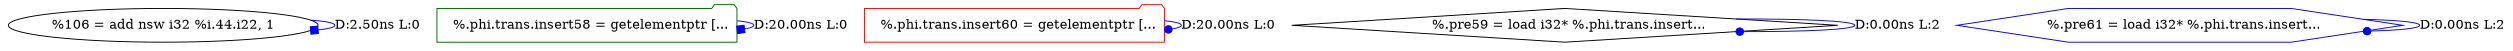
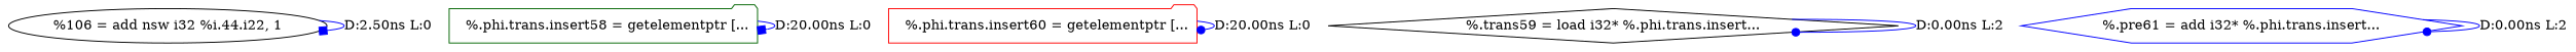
  digraph {
    node [color=black shape=folder]
    edge [arrowhead=dot color=blue]
    n1 [label="%106 = add nsw i32 %i.44.i22, 1" shape=ellipse]
    n2 [color=darkgreen label="  %.phi.trans.insert58 = getelementptr [..."]
    n3 [color=red label="  %.phi.trans.insert60 = getelementptr [..."]
-   n4 [label="  %.pre59 = load i32* %.phi.trans.insert..." shape=diamond]
-   n5 [color=blue label="  %.pre61 = load i32* %.phi.trans.insert..." shape=hexagon]
+   n4 [label="%.trans59 = load i32* %.phi.trans.insert..." shape=diamond]
+   n5 [color=blue label="%.pre61 = add i32* %.phi.trans.insert..." shape=hexagon]
    n1 -> n1 [arrowhead=box label="D:2.50ns L:0"]
    n2 -> n2 [arrowhead=box label="D:20.00ns L:0"]
    n3 -> n3 [label="D:20.00ns L:0"]
    n4 -> n4 [label="D:0.00ns L:2"]
    n5 -> n5 [label="D:0.00ns L:2"]
  }
